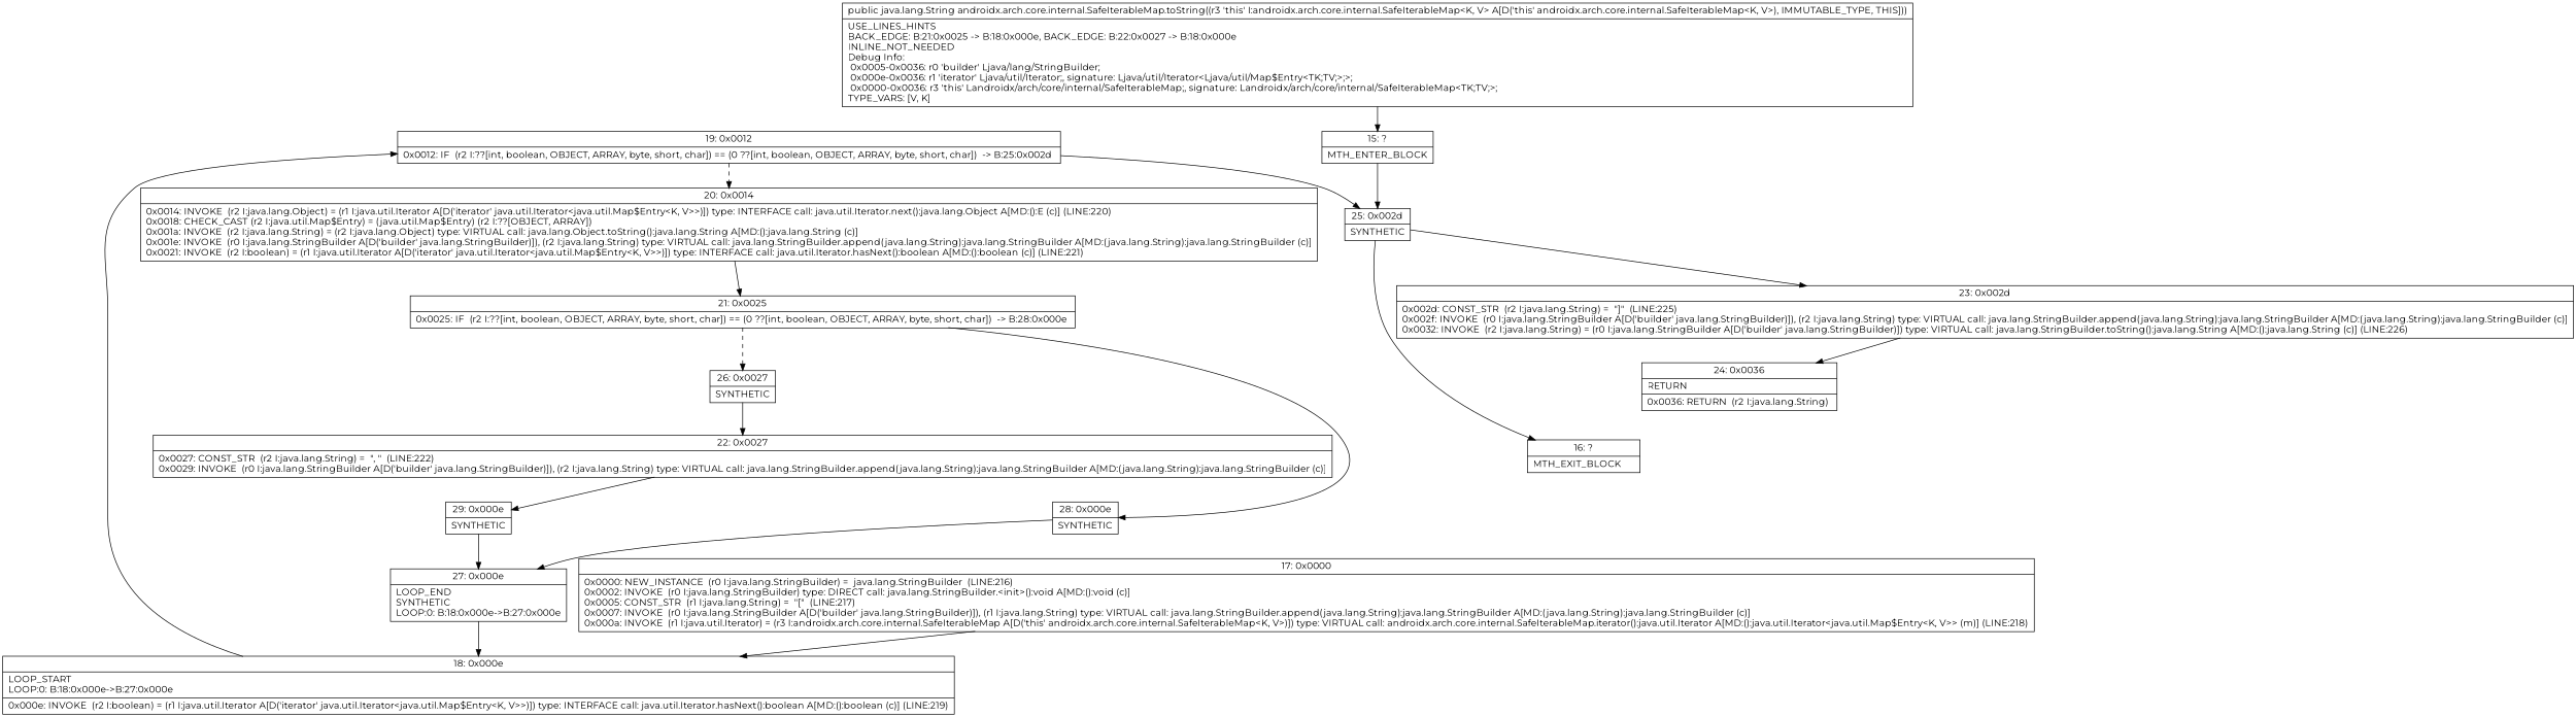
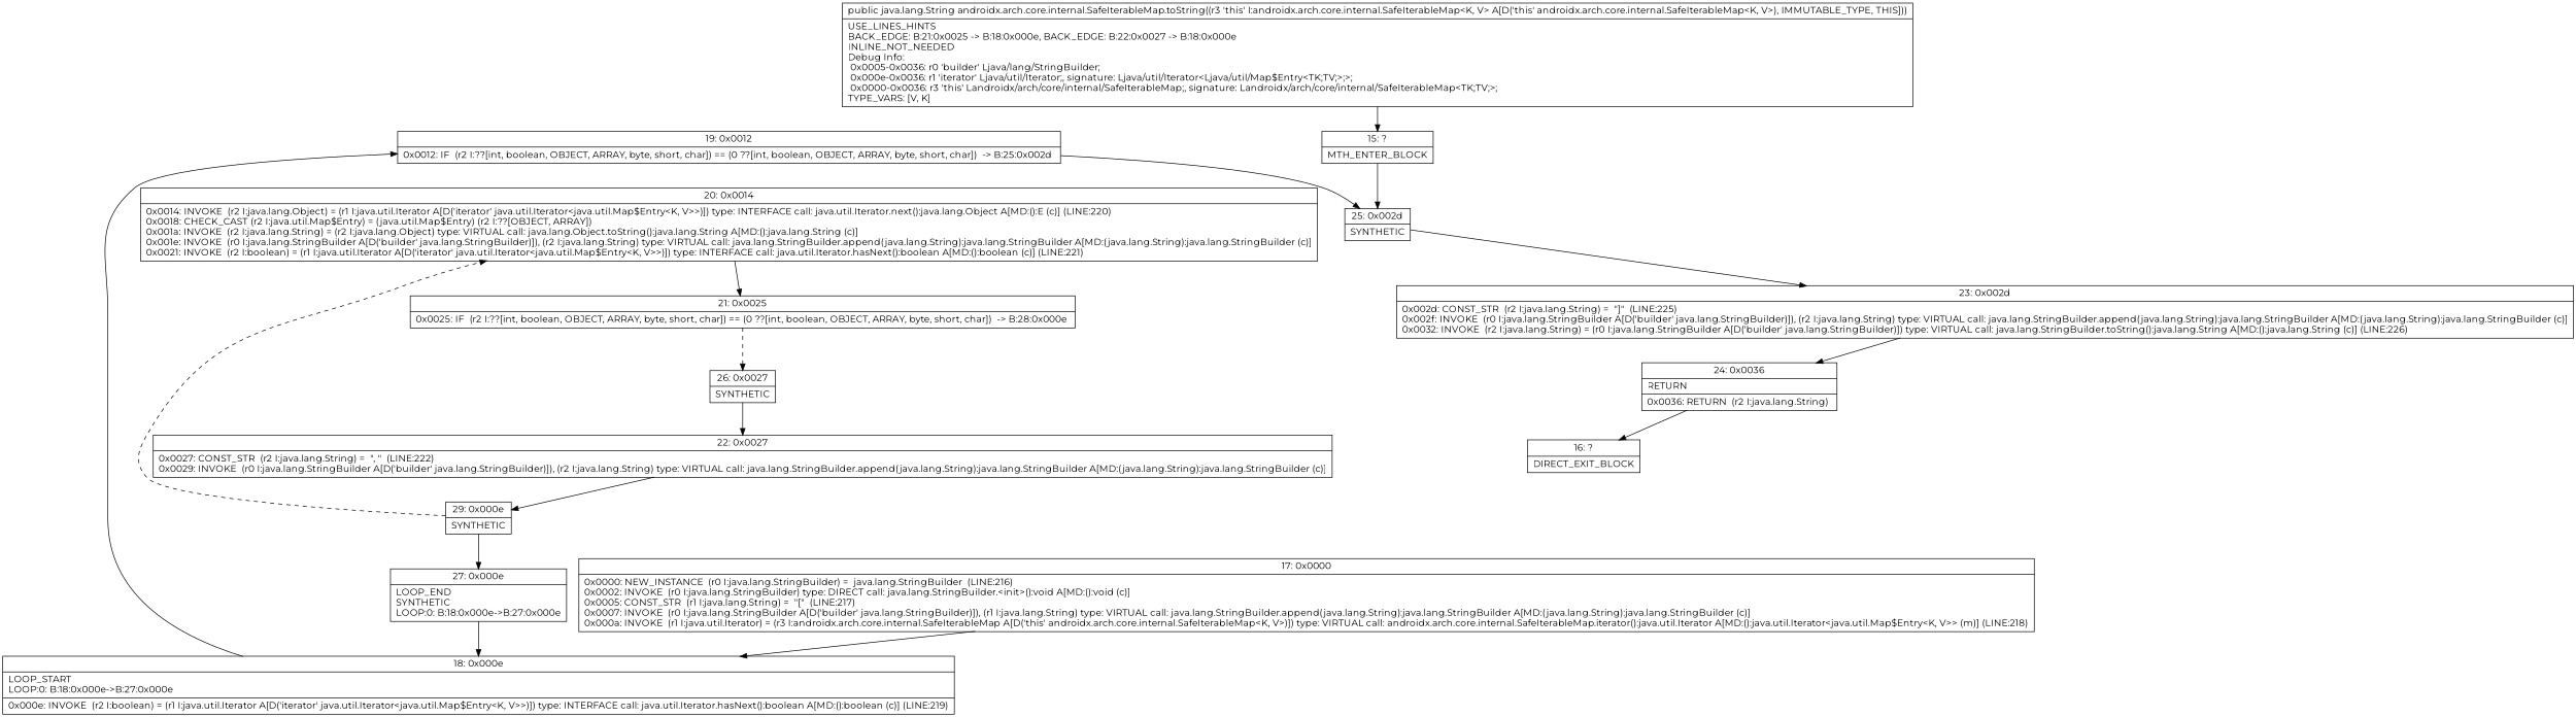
  digraph {
    fontname=Montserrat
    node [fontname=Montserrat shape=record]
    edge [fontname=Montserrat]
    n1 [label="{15\:\ ?|MTH_ENTER_BLOCK\l}"]
    n2 [label="{25\:\ 0x002d|SYNTHETIC\l}"]
    n3 [label="{17\:\ 0x0000|0x0000: NEW_INSTANCE  (r0 I:java.lang.StringBuilder) =  java.lang.StringBuilder  (LINE:216)\l0x0002: INVOKE  (r0 I:java.lang.StringBuilder) type: DIRECT call: java.lang.StringBuilder.\<init\>():void A[MD:():void (c)]\l0x0005: CONST_STR  (r1 I:java.lang.String) =  \"[\"  (LINE:217)\l0x0007: INVOKE  (r0 I:java.lang.StringBuilder A[D('builder' java.lang.StringBuilder)]), (r1 I:java.lang.String) type: VIRTUAL call: java.lang.StringBuilder.append(java.lang.String):java.lang.StringBuilder A[MD:(java.lang.String):java.lang.StringBuilder (c)]\l0x000a: INVOKE  (r1 I:java.util.Iterator) = (r3 I:androidx.arch.core.internal.SafeIterableMap A[D('this' androidx.arch.core.internal.SafeIterableMap\<K, V\>)]) type: VIRTUAL call: androidx.arch.core.internal.SafeIterableMap.iterator():java.util.Iterator A[MD:():java.util.Iterator\<java.util.Map$Entry\<K, V\>\> (m)] (LINE:218)\l}"]
    n4 [label="{18\:\ 0x000e|LOOP_START\lLOOP:0: B:18:0x000e\-\>B:27:0x000e\l|0x000e: INVOKE  (r2 I:boolean) = (r1 I:java.util.Iterator A[D('iterator' java.util.Iterator\<java.util.Map$Entry\<K, V\>\>)]) type: INTERFACE call: java.util.Iterator.hasNext():boolean A[MD:():boolean (c)] (LINE:219)\l}"]
    n5 [label="{19\:\ 0x0012|0x0012: IF  (r2 I:??[int, boolean, OBJECT, ARRAY, byte, short, char]) == (0 ??[int, boolean, OBJECT, ARRAY, byte, short, char])  \-\> B:25:0x002d \l}"]
    n6 [label="{20\:\ 0x0014|0x0014: INVOKE  (r2 I:java.lang.Object) = (r1 I:java.util.Iterator A[D('iterator' java.util.Iterator\<java.util.Map$Entry\<K, V\>\>)]) type: INTERFACE call: java.util.Iterator.next():java.lang.Object A[MD:():E (c)] (LINE:220)\l0x0018: CHECK_CAST (r2 I:java.util.Map$Entry) = (java.util.Map$Entry) (r2 I:??[OBJECT, ARRAY]) \l0x001a: INVOKE  (r2 I:java.lang.String) = (r2 I:java.lang.Object) type: VIRTUAL call: java.lang.Object.toString():java.lang.String A[MD:():java.lang.String (c)]\l0x001e: INVOKE  (r0 I:java.lang.StringBuilder A[D('builder' java.lang.StringBuilder)]), (r2 I:java.lang.String) type: VIRTUAL call: java.lang.StringBuilder.append(java.lang.String):java.lang.StringBuilder A[MD:(java.lang.String):java.lang.StringBuilder (c)]\l0x0021: INVOKE  (r2 I:boolean) = (r1 I:java.util.Iterator A[D('iterator' java.util.Iterator\<java.util.Map$Entry\<K, V\>\>)]) type: INTERFACE call: java.util.Iterator.hasNext():boolean A[MD:():boolean (c)] (LINE:221)\l}"]
    n7 [label="{21\:\ 0x0025|0x0025: IF  (r2 I:??[int, boolean, OBJECT, ARRAY, byte, short, char]) == (0 ??[int, boolean, OBJECT, ARRAY, byte, short, char])  \-\> B:28:0x000e \l}"]
    n8 [label="{23\:\ 0x002d|0x002d: CONST_STR  (r2 I:java.lang.String) =  \"]\"  (LINE:225)\l0x002f: INVOKE  (r0 I:java.lang.StringBuilder A[D('builder' java.lang.StringBuilder)]), (r2 I:java.lang.String) type: VIRTUAL call: java.lang.StringBuilder.append(java.lang.String):java.lang.StringBuilder A[MD:(java.lang.String):java.lang.StringBuilder (c)]\l0x0032: INVOKE  (r2 I:java.lang.String) = (r0 I:java.lang.StringBuilder A[D('builder' java.lang.StringBuilder)]) type: VIRTUAL call: java.lang.StringBuilder.toString():java.lang.String A[MD:():java.lang.String (c)] (LINE:226)\l}"]
    n9 [label="{26\:\ 0x0027|SYNTHETIC\l}"]
-   n10 [label="{28\:\ 0x000e|SYNTHETIC\l}"]
    n11 [label="{22\:\ 0x0027|0x0027: CONST_STR  (r2 I:java.lang.String) =  \", \"  (LINE:222)\l0x0029: INVOKE  (r0 I:java.lang.StringBuilder A[D('builder' java.lang.StringBuilder)]), (r2 I:java.lang.String) type: VIRTUAL call: java.lang.StringBuilder.append(java.lang.String):java.lang.StringBuilder A[MD:(java.lang.String):java.lang.StringBuilder (c)]\l}"]
    n12 [label="{27\:\ 0x000e|LOOP_END\lSYNTHETIC\lLOOP:0: B:18:0x000e\-\>B:27:0x000e\l}"]
    n13 [label="{29\:\ 0x000e|SYNTHETIC\l}"]
    n14 [label="{24\:\ 0x0036|RETURN\l|0x0036: RETURN  (r2 I:java.lang.String) \l}"]
-   n15 [label="{16\:\ ?|MTH_EXIT_BLOCK\l}"]
+   n15 [label="{16\:\ ?|DIRECT_EXIT_BLOCK\l}"]
    n16 [label="{public java.lang.String androidx.arch.core.internal.SafeIterableMap.toString((r3 'this' I:androidx.arch.core.internal.SafeIterableMap\<K, V\> A[D('this' androidx.arch.core.internal.SafeIterableMap\<K, V\>), IMMUTABLE_TYPE, THIS]))  | USE_LINES_HINTS\lBACK_EDGE: B:21:0x0025 \-\> B:18:0x000e, BACK_EDGE: B:22:0x0027 \-\> B:18:0x000e\lINLINE_NOT_NEEDED\lDebug Info:\l  0x0005\-0x0036: r0 'builder' Ljava\/lang\/StringBuilder;\l  0x000e\-0x0036: r1 'iterator' Ljava\/util\/Iterator;, signature: Ljava\/util\/Iterator\<Ljava\/util\/Map$Entry\<TK;TV;\>;\>;\l  0x0000\-0x0036: r3 'this' Landroidx\/arch\/core\/internal\/SafeIterableMap;, signature: Landroidx\/arch\/core\/internal\/SafeIterableMap\<TK;TV;\>;\lTYPE_VARS: [V, K]\l}"]
    n1 -> n2
    n2 -> n8
    n3 -> n4
    n4 -> n5
    n5 -> n2
-   n5 -> n6 [style=dashed]
+   n13 -> n6 [style=dashed]
    n6 -> n7
    n7 -> n9 [style=dashed]
-   n7 -> n10
    n8 -> n14
    n9 -> n11
-   n10 -> n12
    n11 -> n13
    n12 -> n4
    n13 -> n12
-   n2 -> n15
+   n14 -> n15
    n16 -> n1
  }
